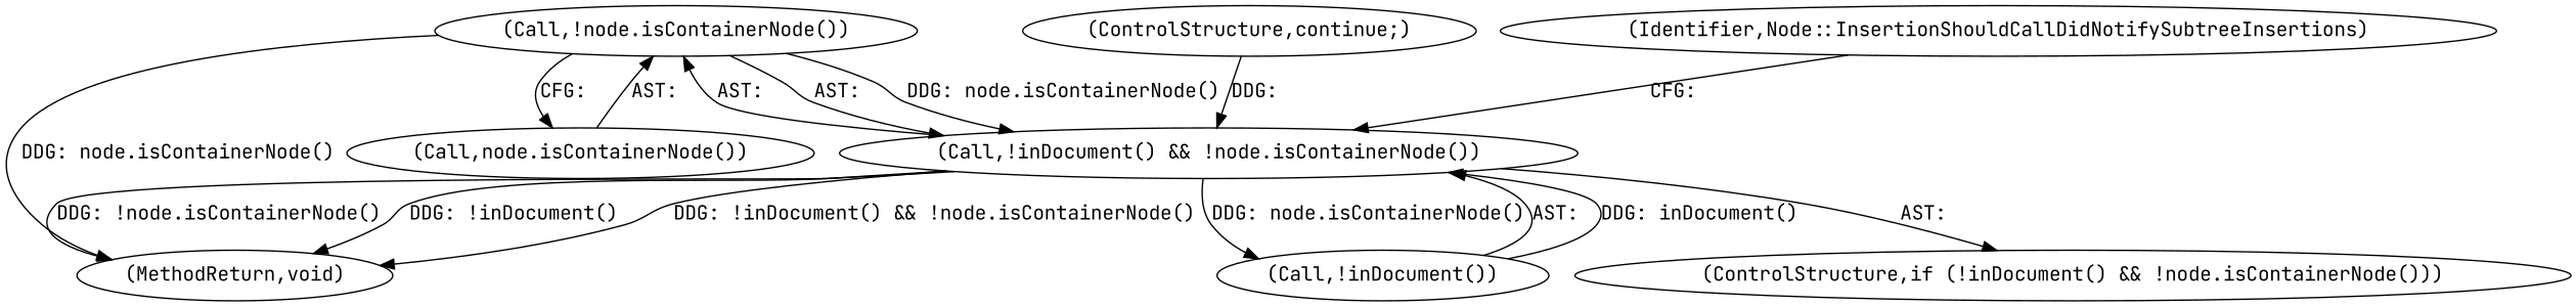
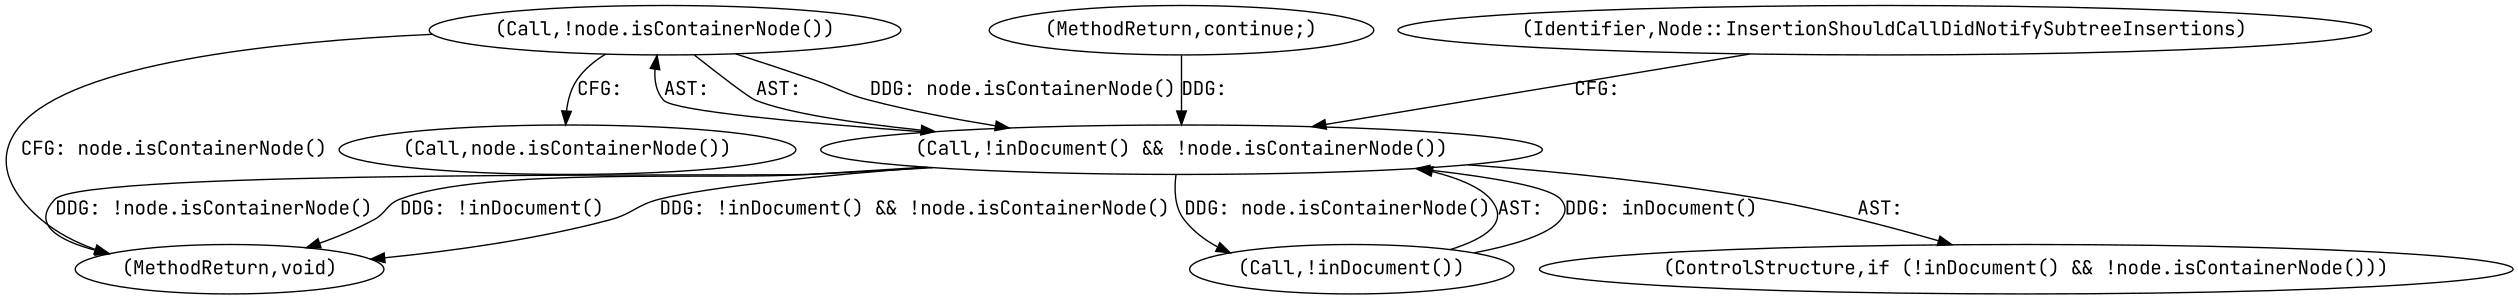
  digraph {
    fontname="JetBrains Mono"
    node [fontname="JetBrains Mono"]
    edge [fontname="JetBrains Mono"]
    n1 [label="(Call,!node.isContainerNode())"]
    n2 [label="(Call,!inDocument() && !node.isContainerNode())"]
    n3 [label="(MethodReturn,void)"]
    n4 [label="(Call,node.isContainerNode())"]
    n5 [label="(Call,!inDocument())"]
    n6 [label="(ControlStructure,if (!inDocument() && !node.isContainerNode()))"]
-   n7 [label="(ControlStructure,continue;)"]
+   n7 [label="(MethodReturn,continue;)"]
    n8 [label="(Identifier,Node::InsertionShouldCallDidNotifySubtreeInsertions)"]
    n1 -> n2 [label="AST: "]
    n1 -> n2 [label="DDG: node.isContainerNode()"]
-   n1 -> n3 [label="DDG: node.isContainerNode()"]
+   n1 -> n3 [label="CFG: node.isContainerNode()"]
    n1 -> n4 [label="CFG: "]
    n2 -> n1 [label="AST: "]
    n2 -> n3 [label="DDG: !inDocument() && !node.isContainerNode()"]
    n2 -> n3 [label="DDG: !node.isContainerNode()"]
    n2 -> n3 [label="DDG: !inDocument()"]
    n2 -> n5 [label="DDG: node.isContainerNode()"]
    n2 -> n6 [label="AST: "]
-   n4 -> n1 [label="AST: "]
    n5 -> n2 [label="AST: "]
    n5 -> n2 [label="DDG: inDocument()"]
    n7 -> n2 [label="DDG: "]
    n8 -> n2 [label="CFG: "]
  }
